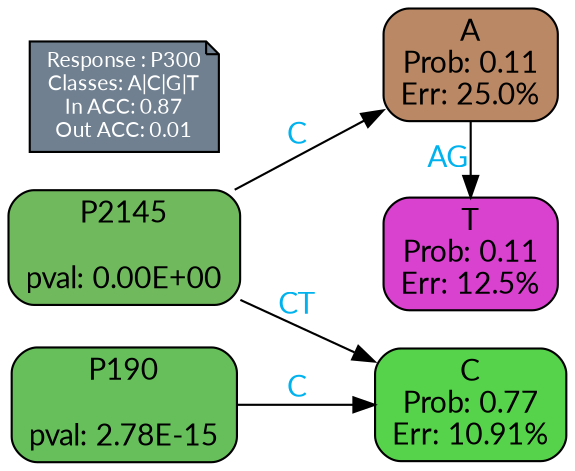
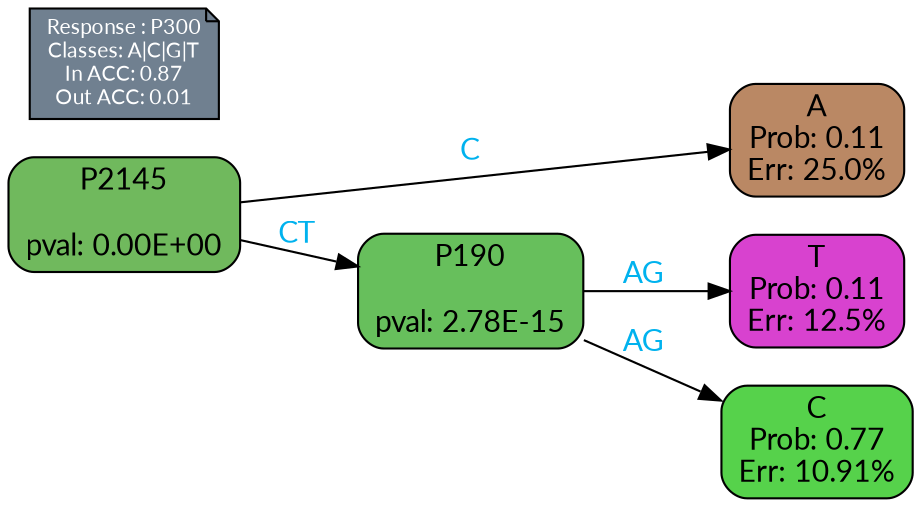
  digraph {
    fontname=Lato
    rankdir=LR
    ranksep=equally
    splines=polylines
    node [color=black fontname=Lato shape=box style="filled, rounded"]
    edge [fontcolor=deepskyblue2 fontname=Lato]
    n1 [fillcolor="#ba8864" label="A\nProb: 0.11\nErr: 25.0%"]
    n2 [fillcolor="#d842cf" label="T\nProb: 0.11\nErr: 12.5%"]
    n3 [fillcolor="#56d24b" label="C\nProb: 0.77\nErr: 10.91%"]
    n4 [align=left fillcolor=slategray fontcolor=white fontsize=10 label="Response : P300\nClasses: A|C|G|T\nIn ACC: 0.87\nOut ACC: 0.01\n" shape=note style=filled]
    n5 [fillcolor="#70b95d" label="P2145\n\npval: 0.00E+00"]
    n6 [fillcolor="#67bf5c" label="P190\n\npval: 2.78E-15"]
    subgraph sub_1 {
      rank=same
      n1
      n2
      n3
    }
    subgraph sub_2 {
      rank=same
      n4
      n5
    }
    n5 -> n1 [label=C]
-   n5 -> n3 [label=CT]
-   n1 -> n2 [label=AG]
-   n6 -> n3 [label=C]
+   n5 -> n6 [label=CT]
+   n6 -> n2 [label=AG]
+   n6 -> n3 [label=AG]
  }
